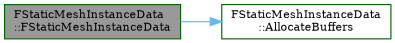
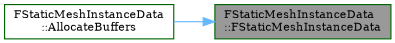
  digraph {
    rankdir=LR
    fontname="DejaVu Serif"
    node [color=darkgreen fontname="DejaVu Serif" fontsize=10 shape=box style=filled]
    n1 [fillcolor=grey60 fontcolor=black height=0.2 label="FStaticMeshInstanceData\l::FStaticMeshInstanceData" width=0.4]
    n2 [fillcolor=white height=0.2 label="FStaticMeshInstanceData\l::AllocateBuffers" width=0.4]
-   n1 -> n2 [color=steelblue1 fontname="DejaVu Serif" fontsize=10 labelfontname=Helvetica labelfontsize=10 style=solid]
+   n2 -> n1 [color=steelblue1 fontname="DejaVu Serif" fontsize=10 labelfontname=Helvetica labelfontsize=10 style=solid]
  }
